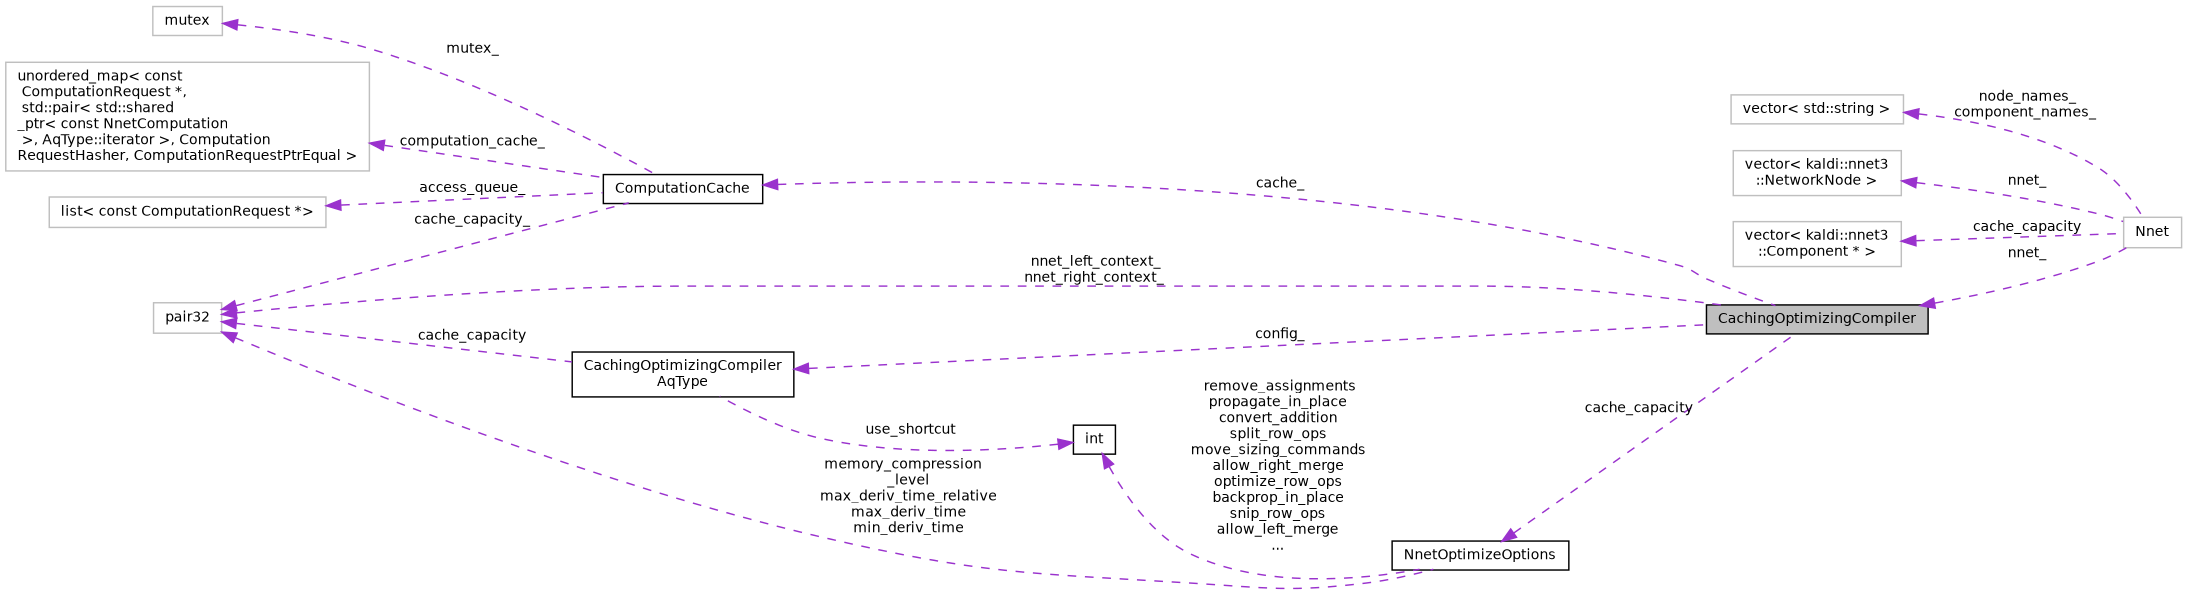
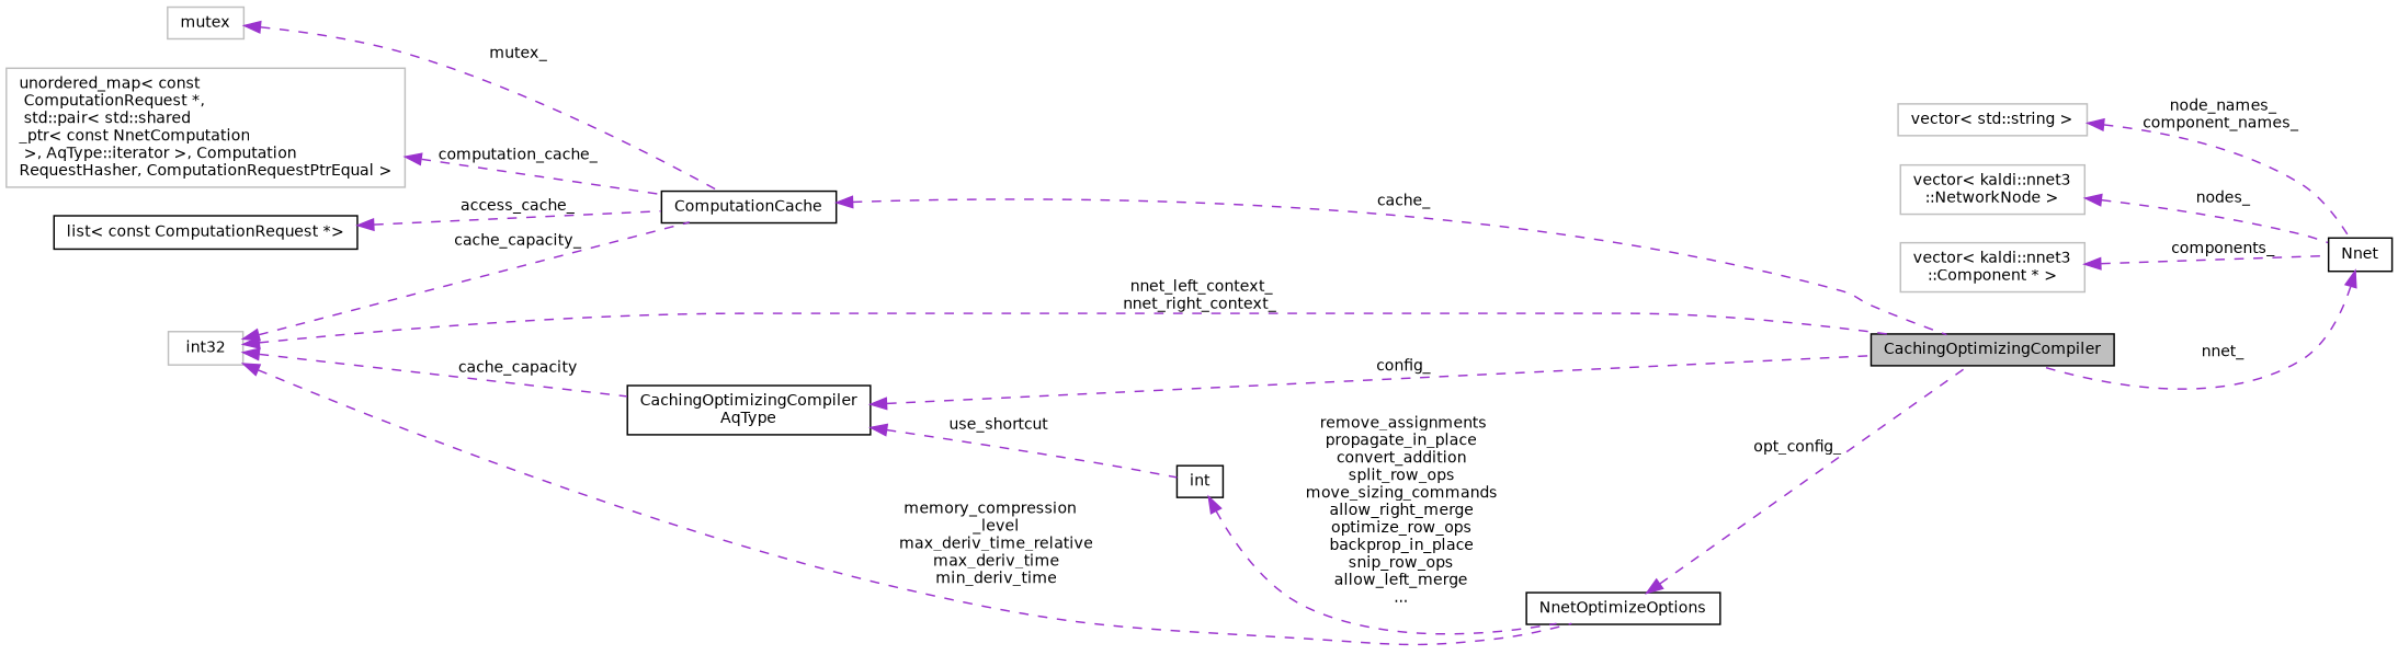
  digraph {
    rankdir=LR
    node [color=grey75 fillcolor=white fontname=Helvetica fontsize=10 shape=record style=filled]
    edge [color=darkorchid3 dir=back fontname=Helvetica fontsize=10 labelfontname=Helvetica labelfontsize=10 style=dashed]
    n1 [color=black fillcolor=grey75 fontcolor=black height=0.2 label=CachingOptimizingCompiler width=0.4]
    n2 [color=black height=0.2 label=ComputationCache width=0.4]
    n3 [height=0.2 label=mutex width=0.4]
    n4 [height=0.2 label="unordered_map\< const\l ComputationRequest *,\l std::pair\< std::shared\l_ptr\< const NnetComputation\l \>, AqType::iterator \>, Computation\lRequestHasher, ComputationRequestPtrEqual \>" width=0.4]
-   n5 [height=0.2 label="list\< const ComputationRequest *\>" width=0.4]
-   n6 [height=0.2 label=pair32 width=0.4]
+   n5 [color=black height=0.2 label="list\< const ComputationRequest *\>" width=0.4]
+   n6 [height=0.2 label=int32 width=0.4]
    n7 [color=black height=0.2 label="CachingOptimizingCompiler\lAqType" width=0.4]
    n8 [color=black height=0.2 label=NnetOptimizeOptions width=0.4]
    n9 [color=black height=0.2 label=int width=0.4]
-   n10 [height=0.2 label=Nnet width=0.4]
+   n10 [color=black height=0.2 label=Nnet width=0.4]
    n11 [height=0.2 label="vector\< std::string \>" width=0.4]
    n12 [height=0.2 label="vector\< kaldi::nnet3\l::NetworkNode \>" width=0.4]
    n13 [height=0.2 label="vector\< kaldi::nnet3\l::Component * \>" width=0.4]
    n2 -> n1 [label=" cache_"]
    n3 -> n2 [label=" mutex_"]
    n4 -> n2 [label=" computation_cache_"]
-   n5 -> n2 [label=" access_queue_"]
+   n5 -> n2 [label=" access_cache_"]
    n6 -> n1 [label=" nnet_left_context_\nnnet_right_context_"]
    n6 -> n2 [label=" cache_capacity_"]
    n6 -> n7 [label=" cache_capacity"]
    n6 -> n8 [label=" memory_compression\l_level\nmax_deriv_time_relative\nmax_deriv_time\nmin_deriv_time"]
    n7 -> n1 [label=" config_"]
-   n8 -> n1 [label=" cache_capacity"]
-   n9 -> n7 [label=" use_shortcut"]
+   n8 -> n1 [label=" opt_config_"]
+   n7 -> n9 [label=" use_shortcut"]
    n9 -> n8 [label=" remove_assignments\npropagate_in_place\nconvert_addition\nsplit_row_ops\nmove_sizing_commands\nallow_right_merge\noptimize_row_ops\nbackprop_in_place\nsnip_row_ops\nallow_left_merge\n..."]
-   n1 -> n10 [label=" nnet_"]
+   n10 -> n1 [label=" nnet_"]
    n11 -> n10 [label=" node_names_\ncomponent_names_"]
-   n12 -> n10 [label=" nnet_"]
-   n13 -> n10 [label=" cache_capacity"]
+   n12 -> n10 [label=" nodes_"]
+   n13 -> n10 [label=" components_"]
  }
